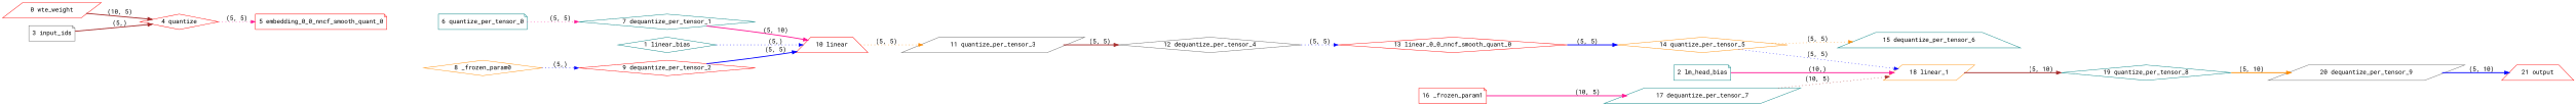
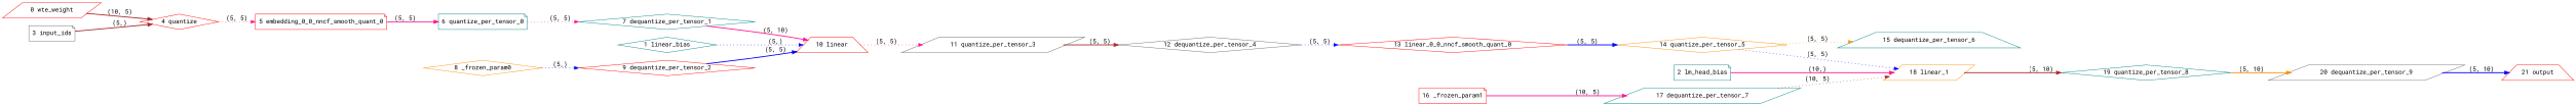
  strict digraph {
    fontname="Roboto Mono"
    rankdir=LR
    node [color=red fontname="Roboto Mono" shape=diamond type=dequantize_per_tensor]
    edge [color=deeppink fontname="Roboto Mono" style=bold]
    "0 wte_weight" [shape=parallelogram type=get_attr]
    n2 [label="4 quantize" type=embedding]
    "5 embedding_0_0_nncf_smooth_quant_0" [shape=note type=call_module]
    "1 linear_bias" [color=teal type=get_attr]
    "10 linear" [shape=trapezium type=linear]
    "11 quantize_per_tensor_3" [color=gray40 shape=parallelogram type=quantize_per_tensor]
    "2 lm_head_bias" [color=teal shape=note type=get_attr]
    "18 linear_1" [color=darkorange shape=parallelogram type=linear]
    "19 quantize_per_tensor_8" [color=teal type=quantize_per_tensor]
    "3 input_ids" [color=gray40 shape=note type=input]
    "6 quantize_per_tensor_0" [color=teal shape=note type=quantize_per_tensor]
    "7 dequantize_per_tensor_1" [color=teal]
    "8 _frozen_param0" [color=darkorange type=get_attr]
    "9 dequantize_per_tensor_2"
    "12 dequantize_per_tensor_4" [color=gray40]
    "13 linear_0_0_nncf_smooth_quant_0" [type=call_module]
    "14 quantize_per_tensor_5" [color=darkorange type=quantize_per_tensor]
    "15 dequantize_per_tensor_6" [color=teal shape=trapezium]
    "16 _frozen_param1" [shape=note type=get_attr]
    "17 dequantize_per_tensor_7" [color=teal shape=parallelogram]
    "20 dequantize_per_tensor_9" [color=gray40 shape=parallelogram]
    "21 output" [shape=trapezium type=output]
    "0 wte_weight" -> n2 [color=brown label="(10, 5)"]
    n2 -> "5 embedding_0_0_nncf_smooth_quant_0" [label="(5, 5)" style=dotted]
+   "5 embedding_0_0_nncf_smooth_quant_0" -> "6 quantize_per_tensor_0" [label="(5, 5)"]
    "1 linear_bias" -> "10 linear" [color=blue label="(5,)" style=dotted]
-   "10 linear" -> "11 quantize_per_tensor_3" [color=darkorange label="(5, 5)" style=dotted]
+   "10 linear" -> "11 quantize_per_tensor_3" [label="(5, 5)" style=dotted]
    "11 quantize_per_tensor_3" -> "12 dequantize_per_tensor_4" [color=brown label="(5, 5)"]
    "2 lm_head_bias" -> "18 linear_1" [label="(10,)"]
    "18 linear_1" -> "19 quantize_per_tensor_8" [color=brown label="(5, 10)"]
    "19 quantize_per_tensor_8" -> "20 dequantize_per_tensor_9" [color=darkorange label="(5, 10)"]
    "3 input_ids" -> n2 [color=brown label="(5,)"]
    "6 quantize_per_tensor_0" -> "7 dequantize_per_tensor_1" [label="(5, 5)" style=dotted]
    "7 dequantize_per_tensor_1" -> "10 linear" [label="(5, 10)"]
    "8 _frozen_param0" -> "9 dequantize_per_tensor_2" [color=blue label="(5,)" style=dotted]
    "9 dequantize_per_tensor_2" -> "10 linear" [color=blue label="(5, 5)"]
    "12 dequantize_per_tensor_4" -> "13 linear_0_0_nncf_smooth_quant_0" [color=blue label="(5, 5)" style=dotted]
    "13 linear_0_0_nncf_smooth_quant_0" -> "14 quantize_per_tensor_5" [color=blue label="(5, 5)"]
    "14 quantize_per_tensor_5" -> "18 linear_1" [color=blue label="(5, 5)" style=dotted]
    "14 quantize_per_tensor_5" -> "15 dequantize_per_tensor_6" [color=darkorange label="(5, 5)" style=dotted]
    "16 _frozen_param1" -> "17 dequantize_per_tensor_7" [label="(10, 5)"]
    "17 dequantize_per_tensor_7" -> "18 linear_1" [color=brown label="(10, 5)" style=dotted]
    "20 dequantize_per_tensor_9" -> "21 output" [color=blue label="(5, 10)"]
  }
